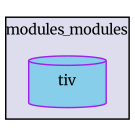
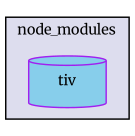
  digraph {
    compound=true
    rankdir=LR
    fontname=Merriweather
    n1 [fillcolor=skyblue fontname=Merriweather fontsize=10 label=tiv pencolor=black shape=cylinder style=filled color=purple]
    subgraph cluster_1 {
      bgcolor="#ddddee"
      fontsize=10
-     label=modules_modules
+     label=node_modules
      pencolor=black
      n1
    }
  }
